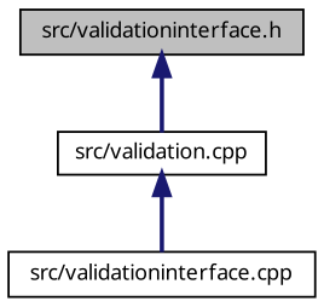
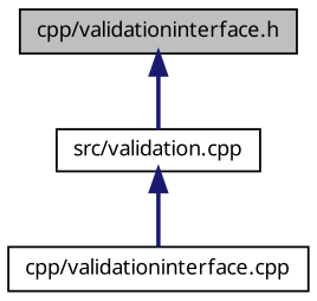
  digraph {
    fontname="Noto Sans"
    node [color=black fillcolor=white fontname="Noto Sans" fontsize=10 shape=record style=filled]
    edge [color=midnightblue dir=back fontname="Noto Sans" fontsize=10 labelfontname=Helvetica labelfontsize=10 style=bold]
-   n1 [fillcolor=grey75 fontcolor=black height=0.2 label="src/validationinterface.h" width=0.4]
+   n1 [fillcolor=grey75 fontcolor=black height=0.2 label="cpp/validationinterface.h" width=0.4]
    n2 [height=0.2 label="src/validation.cpp" width=0.4]
-   n3 [height=0.2 label="src/validationinterface.cpp" width=0.4]
+   n3 [height=0.2 label="cpp/validationinterface.cpp" width=0.4]
    n1 -> n2
    n2 -> n3
  }
